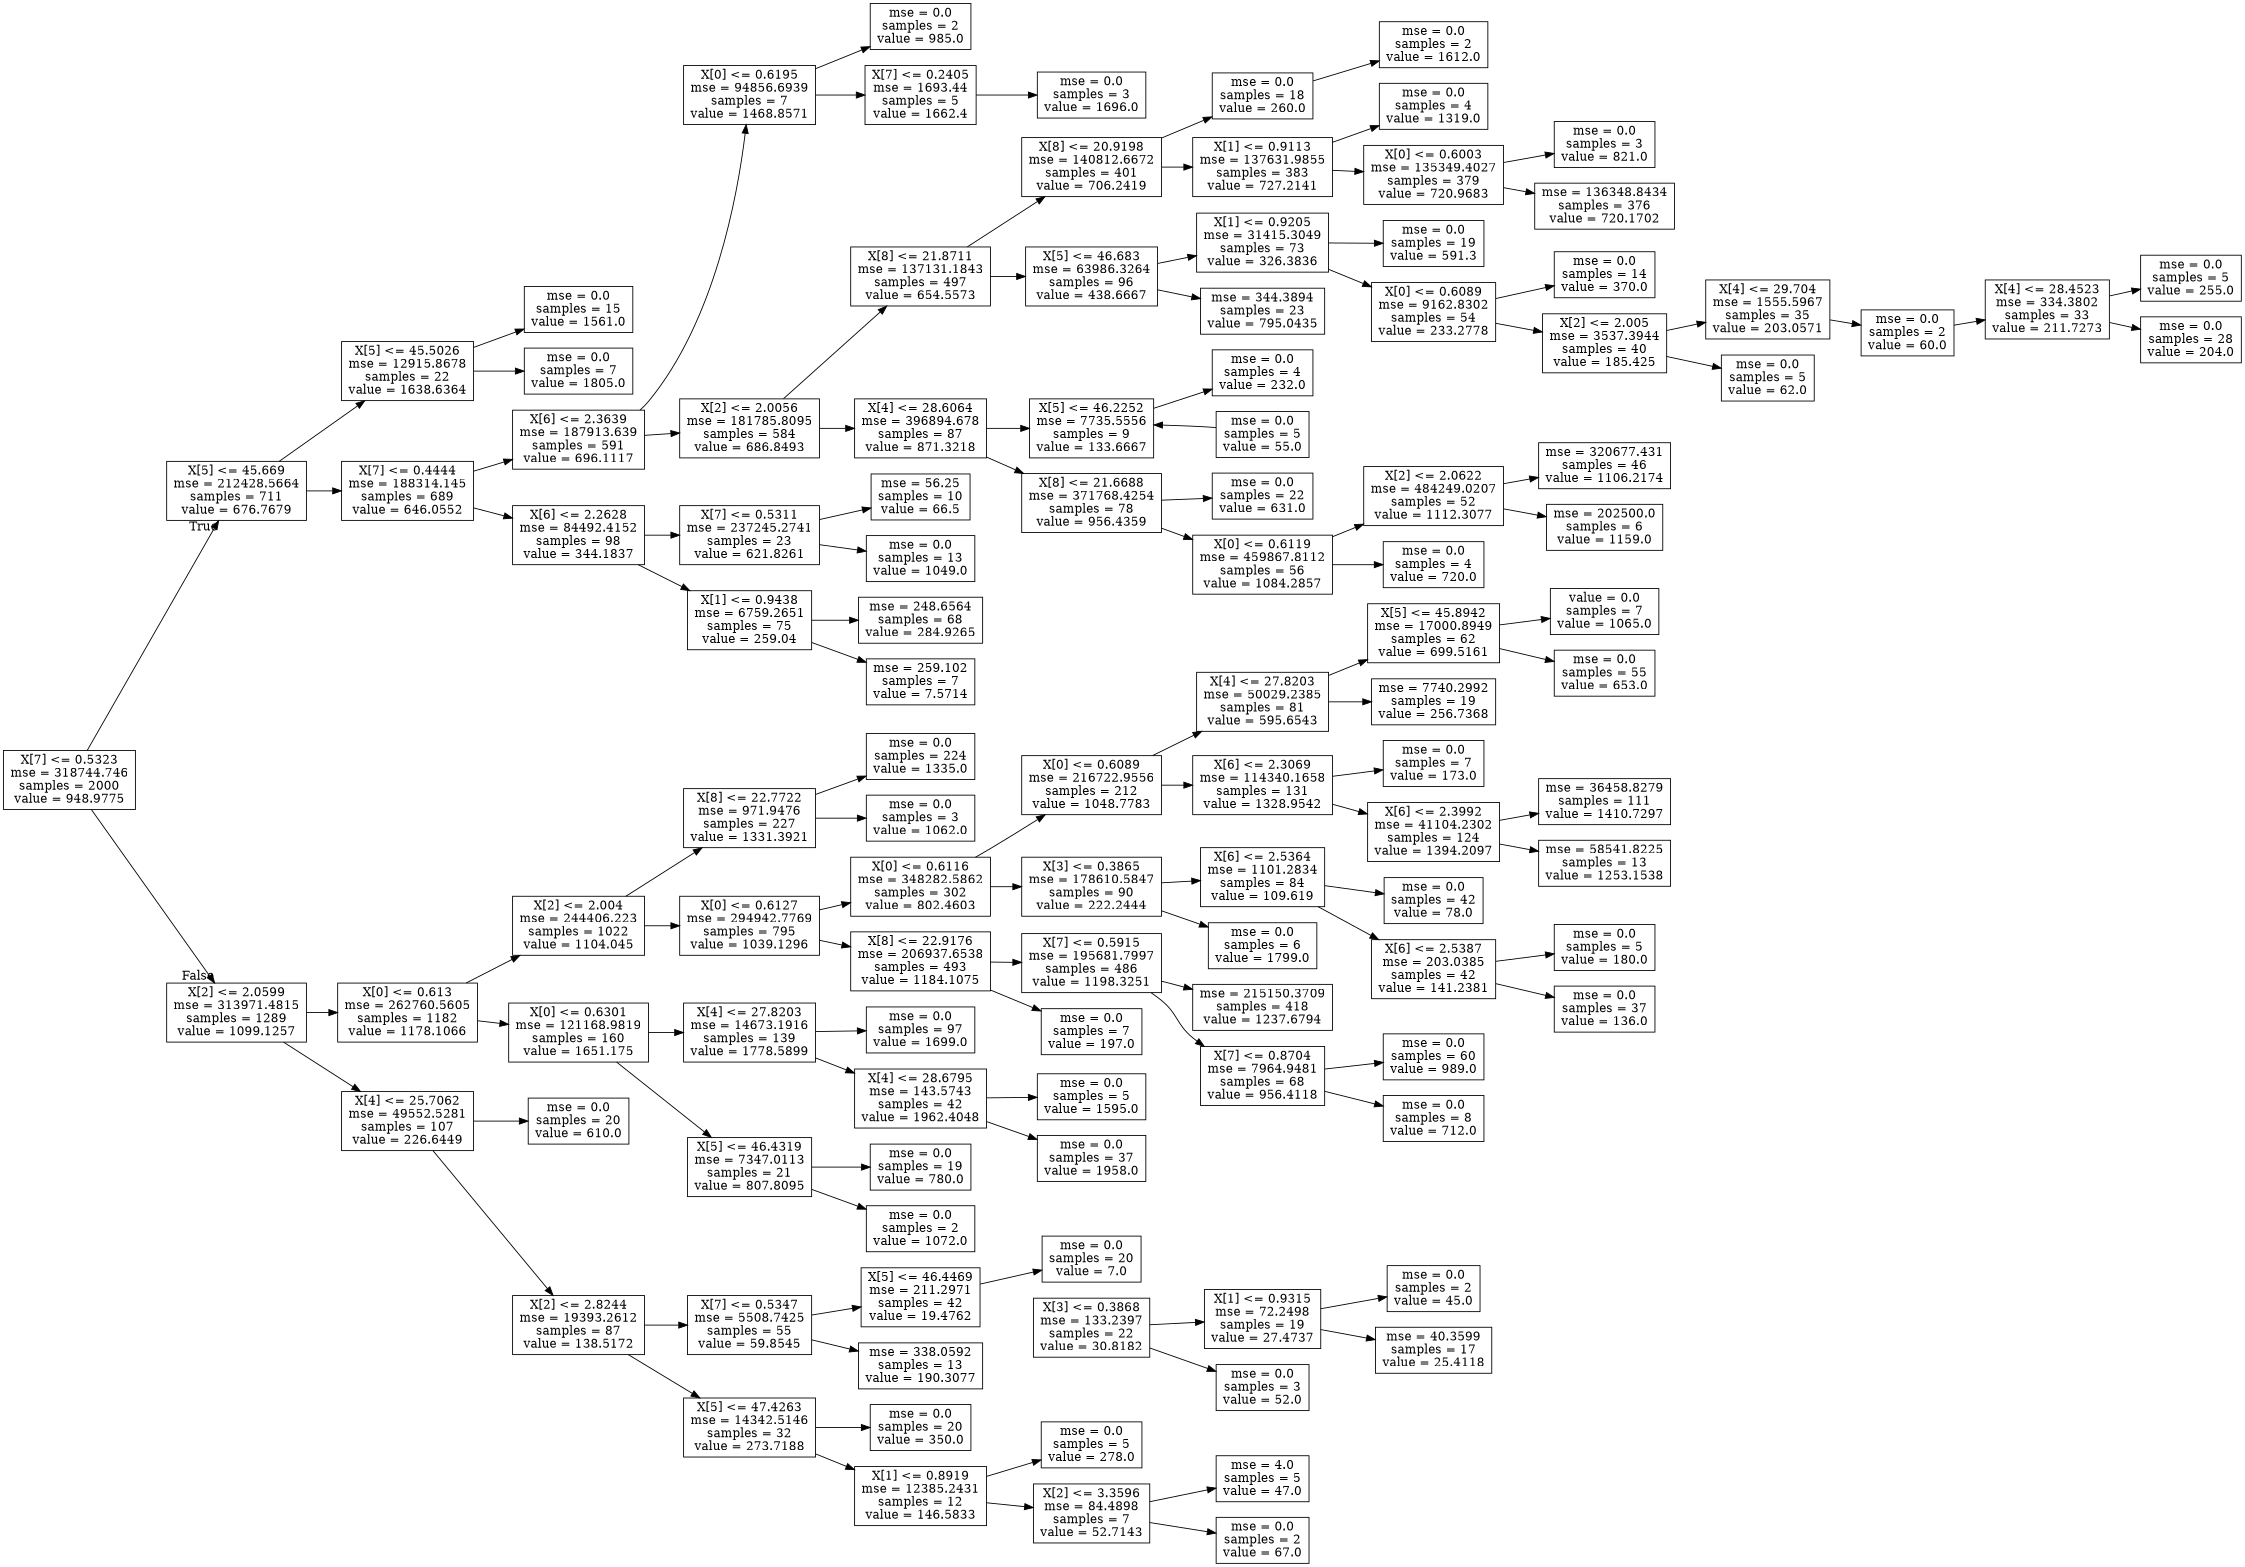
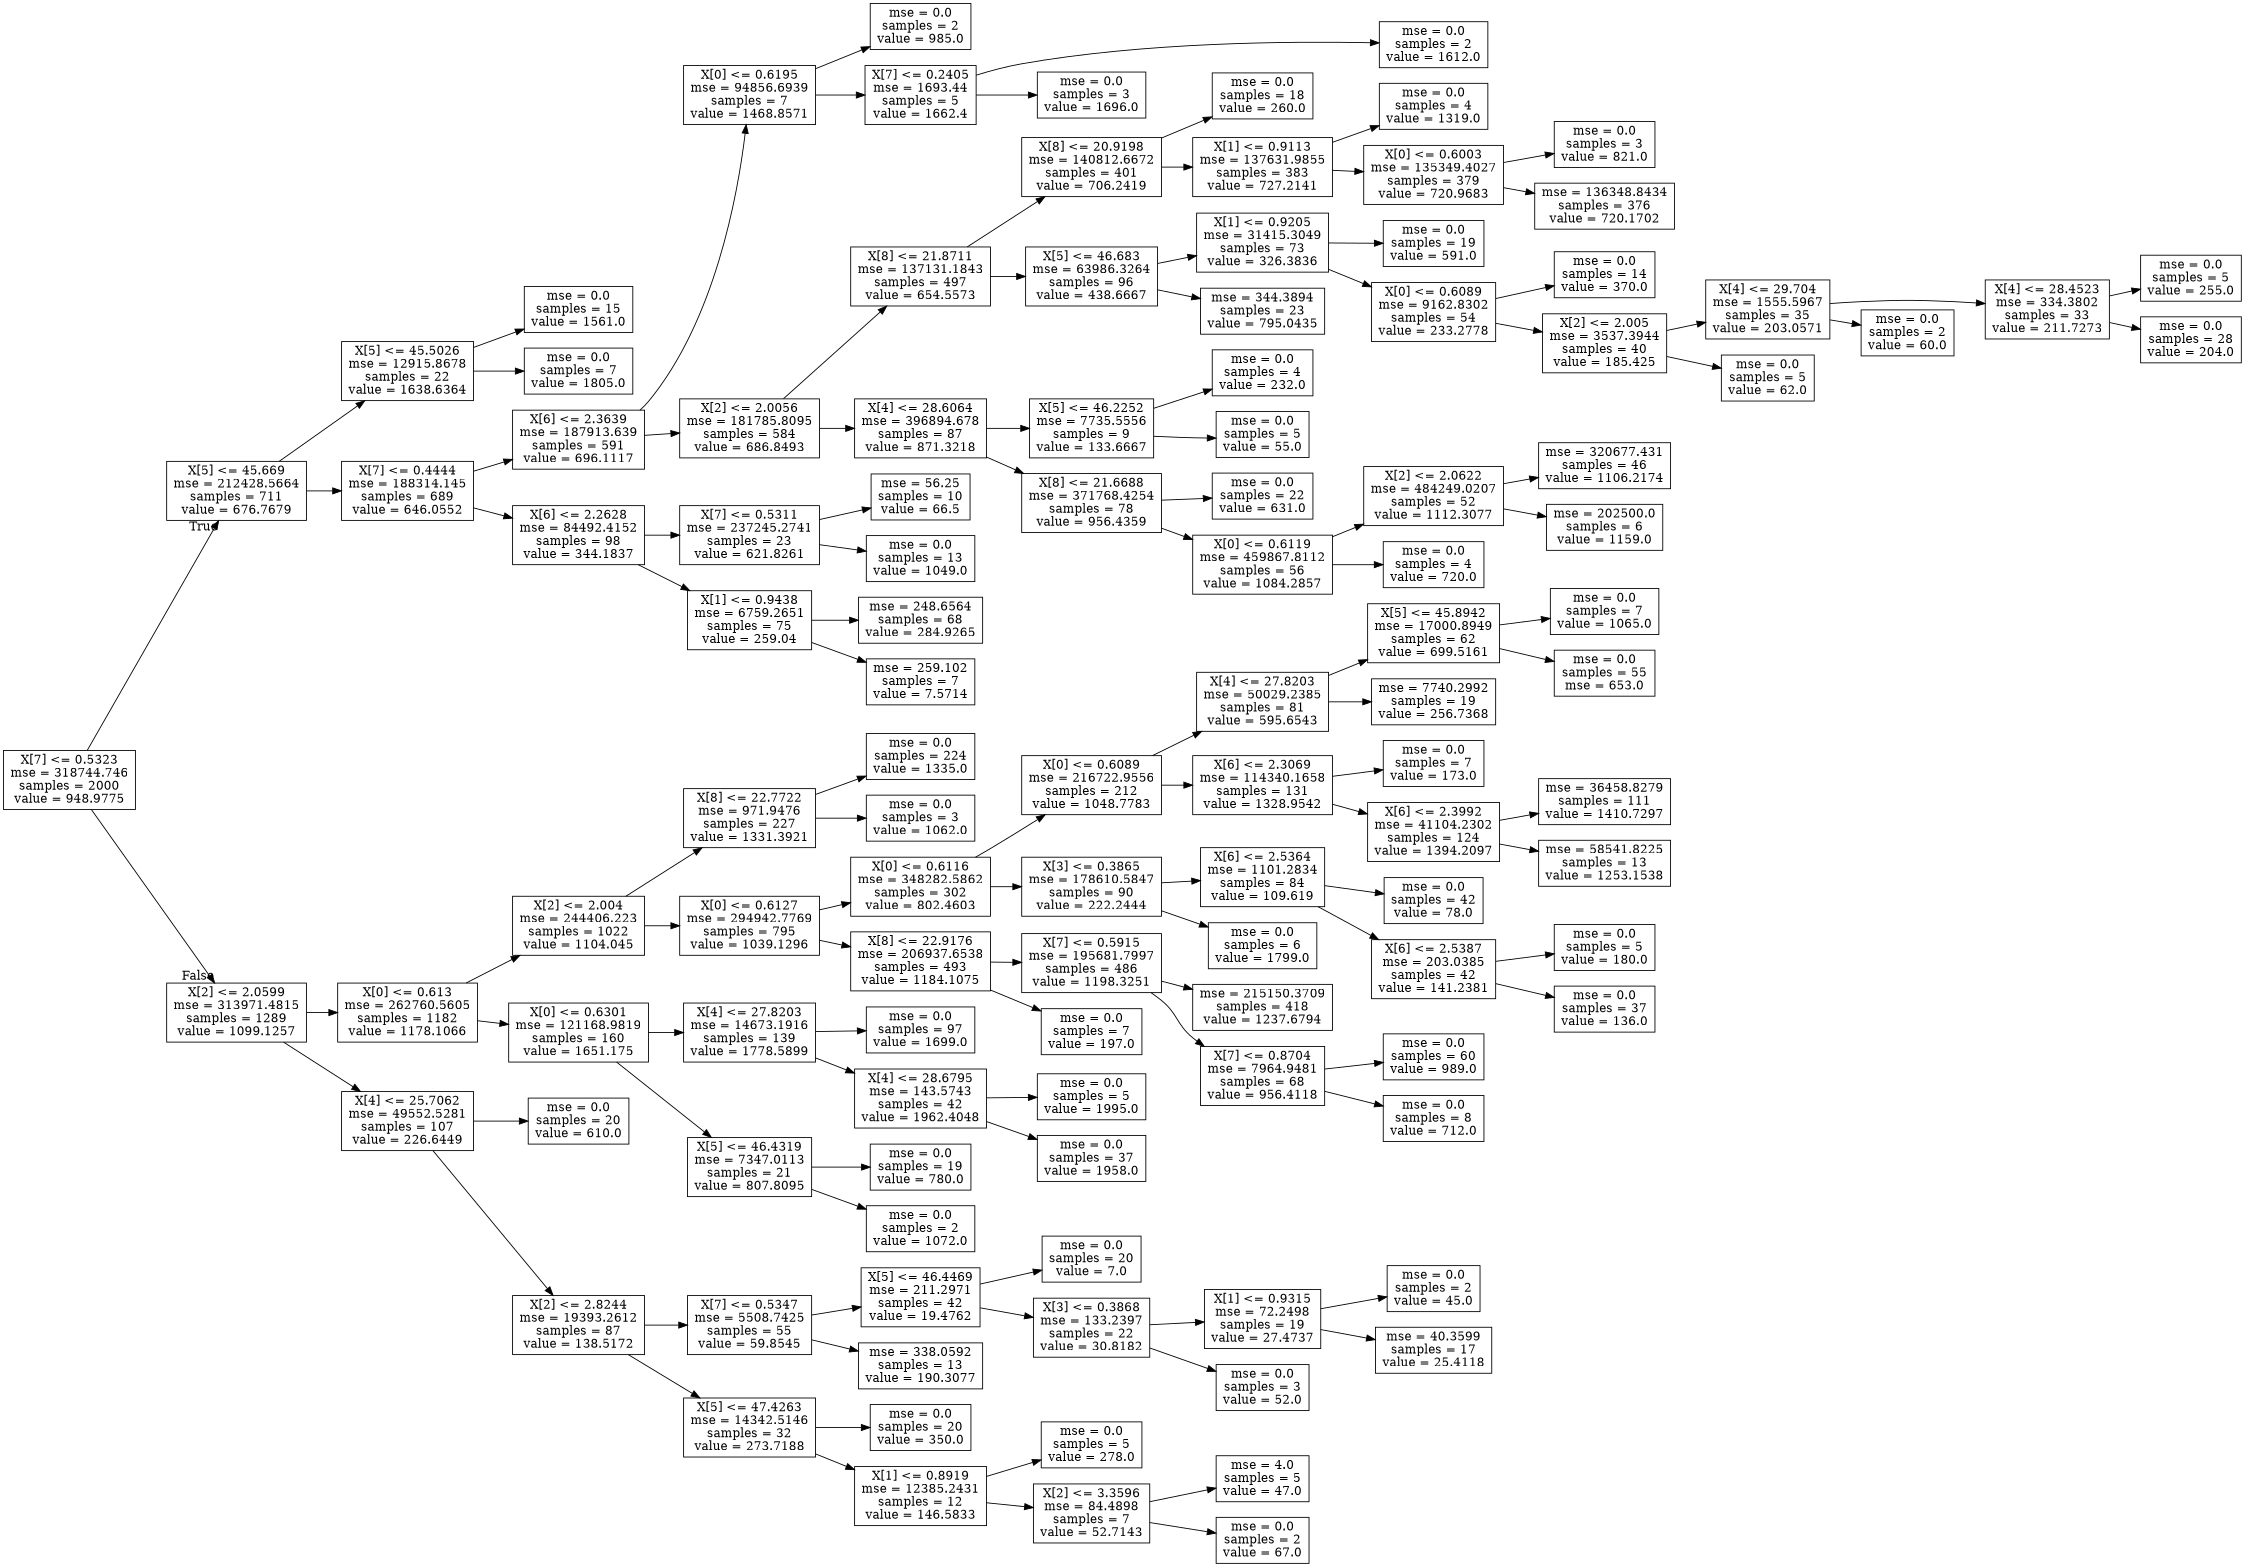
  digraph {
    rankdir=LR
    node [shape=box]
    n1 [label="X[7] <= 0.5323\nmse = 318744.746\nsamples = 2000\nvalue = 948.9775"]
    n2 [label="X[5] <= 45.669\nmse = 212428.5664\nsamples = 711\nvalue = 676.7679"]
    n3 [label="X[2] <= 2.0599\nmse = 313971.4815\nsamples = 1289\nvalue = 1099.1257"]
    n4 [label="X[5] <= 45.5026\nmse = 12915.8678\nsamples = 22\nvalue = 1638.6364"]
    n5 [label="X[7] <= 0.4444\nmse = 188314.145\nsamples = 689\nvalue = 646.0552"]
    n6 [label="X[0] <= 0.613\nmse = 262760.5605\nsamples = 1182\nvalue = 1178.1066"]
    n7 [label="X[4] <= 25.7062\nmse = 49552.5281\nsamples = 107\nvalue = 226.6449"]
    n8 [label="mse = 0.0\nsamples = 15\nvalue = 1561.0"]
    n9 [label="mse = 0.0\nsamples = 7\nvalue = 1805.0"]
    n10 [label="X[6] <= 2.3639\nmse = 187913.639\nsamples = 591\nvalue = 696.1117"]
    n11 [label="X[6] <= 2.2628\nmse = 84492.4152\nsamples = 98\nvalue = 344.1837"]
    n12 [label="X[0] <= 0.6195\nmse = 94856.6939\nsamples = 7\nvalue = 1468.8571"]
    n13 [label="X[2] <= 2.0056\nmse = 181785.8095\nsamples = 584\nvalue = 686.8493"]
    n14 [label="X[7] <= 0.5311\nmse = 237245.2741\nsamples = 23\nvalue = 621.8261"]
    n15 [label="X[1] <= 0.9438\nmse = 6759.2651\nsamples = 75\nvalue = 259.04"]
    n16 [label="mse = 0.0\nsamples = 2\nvalue = 985.0"]
    n17 [label="X[7] <= 0.2405\nmse = 1693.44\nsamples = 5\nvalue = 1662.4"]
    n18 [label="X[8] <= 21.8711\nmse = 137131.1843\nsamples = 497\nvalue = 654.5573"]
    n19 [label="X[4] <= 28.6064\nmse = 396894.678\nsamples = 87\nvalue = 871.3218"]
    n20 [label="mse = 0.0\nsamples = 2\nvalue = 1612.0"]
    n21 [label="mse = 0.0\nsamples = 3\nvalue = 1696.0"]
    n22 [label="X[8] <= 20.9198\nmse = 140812.6672\nsamples = 401\nvalue = 706.2419"]
    n23 [label="X[5] <= 46.683\nmse = 63986.3264\nsamples = 96\nvalue = 438.6667"]
    n24 [label="X[5] <= 46.2252\nmse = 7735.5556\nsamples = 9\nvalue = 133.6667"]
    n25 [label="X[8] <= 21.6688\nmse = 371768.4254\nsamples = 78\nvalue = 956.4359"]
    n26 [label="mse = 0.0\nsamples = 18\nvalue = 260.0"]
    n27 [label="X[1] <= 0.9113\nmse = 137631.9855\nsamples = 383\nvalue = 727.2141"]
    n28 [label="X[1] <= 0.9205\nmse = 31415.3049\nsamples = 73\nvalue = 326.3836"]
    n29 [label="mse = 344.3894\nsamples = 23\nvalue = 795.0435"]
    n30 [label="mse = 0.0\nsamples = 4\nvalue = 1319.0"]
    n31 [label="X[0] <= 0.6003\nmse = 135349.4027\nsamples = 379\nvalue = 720.9683"]
    n32 [label="mse = 0.0\nsamples = 3\nvalue = 821.0"]
    n33 [label="mse = 136348.8434\nsamples = 376\nvalue = 720.1702"]
-   n34 [label="mse = 0.0\nsamples = 19\nvalue = 591.3"]
+   n34 [label="mse = 0.0\nsamples = 19\nvalue = 591.0"]
    n35 [label="X[0] <= 0.6089\nmse = 9162.8302\nsamples = 54\nvalue = 233.2778"]
    n36 [label="mse = 0.0\nsamples = 14\nvalue = 370.0"]
    n37 [label="X[2] <= 2.005\nmse = 3537.3944\nsamples = 40\nvalue = 185.425"]
    n38 [label="X[4] <= 29.704\nmse = 1555.5967\nsamples = 35\nvalue = 203.0571"]
    n39 [label="mse = 0.0\nsamples = 5\nvalue = 62.0"]
    n40 [label="X[4] <= 28.4523\nmse = 334.3802\nsamples = 33\nvalue = 211.7273"]
    n41 [label="mse = 0.0\nsamples = 2\nvalue = 60.0"]
    n42 [label="mse = 0.0\nsamples = 5\nvalue = 255.0"]
    n43 [label="mse = 0.0\nsamples = 28\nvalue = 204.0"]
    n44 [label="mse = 0.0\nsamples = 4\nvalue = 232.0"]
    n45 [label="mse = 0.0\nsamples = 5\nvalue = 55.0"]
    n46 [label="mse = 0.0\nsamples = 22\nvalue = 631.0"]
    n47 [label="X[0] <= 0.6119\nmse = 459867.8112\nsamples = 56\nvalue = 1084.2857"]
    n48 [label="X[2] <= 2.0622\nmse = 484249.0207\nsamples = 52\nvalue = 1112.3077"]
    n49 [label="mse = 0.0\nsamples = 4\nvalue = 720.0"]
    n50 [label="mse = 320677.431\nsamples = 46\nvalue = 1106.2174"]
    n51 [label="mse = 202500.0\nsamples = 6\nvalue = 1159.0"]
    n52 [label="mse = 56.25\nsamples = 10\nvalue = 66.5"]
    n53 [label="mse = 0.0\nsamples = 13\nvalue = 1049.0"]
    n54 [label="mse = 248.6564\nsamples = 68\nvalue = 284.9265"]
    n55 [label="mse = 259.102\nsamples = 7\nvalue = 7.5714"]
    n56 [label="X[2] <= 2.004\nmse = 244406.223\nsamples = 1022\nvalue = 1104.045"]
    n57 [label="X[0] <= 0.6301\nmse = 121168.9819\nsamples = 160\nvalue = 1651.175"]
    n58 [label="mse = 0.0\nsamples = 20\nvalue = 610.0"]
    n59 [label="X[2] <= 2.8244\nmse = 19393.2612\nsamples = 87\nvalue = 138.5172"]
    n60 [label="X[8] <= 22.7722\nmse = 971.9476\nsamples = 227\nvalue = 1331.3921"]
    n61 [label="X[0] <= 0.6127\nmse = 294942.7769\nsamples = 795\nvalue = 1039.1296"]
    n62 [label="X[4] <= 27.8203\nmse = 14673.1916\nsamples = 139\nvalue = 1778.5899"]
    n63 [label="X[5] <= 46.4319\nmse = 7347.0113\nsamples = 21\nvalue = 807.8095"]
    n64 [label="mse = 0.0\nsamples = 224\nvalue = 1335.0"]
    n65 [label="mse = 0.0\nsamples = 3\nvalue = 1062.0"]
    n66 [label="X[0] <= 0.6116\nmse = 348282.5862\nsamples = 302\nvalue = 802.4603"]
    n67 [label="X[8] <= 22.9176\nmse = 206937.6538\nsamples = 493\nvalue = 1184.1075"]
    n68 [label="X[0] <= 0.6089\nmse = 216722.9556\nsamples = 212\nvalue = 1048.7783"]
    n69 [label="X[3] <= 0.3865\nmse = 178610.5847\nsamples = 90\nvalue = 222.2444"]
    n70 [label="X[7] <= 0.5915\nmse = 195681.7997\nsamples = 486\nvalue = 1198.3251"]
    n71 [label="mse = 0.0\nsamples = 7\nvalue = 197.0"]
    n72 [label="X[4] <= 27.8203\nmse = 50029.2385\nsamples = 81\nvalue = 595.6543"]
    n73 [label="X[6] <= 2.3069\nmse = 114340.1658\nsamples = 131\nvalue = 1328.9542"]
    n74 [label="X[6] <= 2.5364\nmse = 1101.2834\nsamples = 84\nvalue = 109.619"]
    n75 [label="mse = 0.0\nsamples = 6\nvalue = 1799.0"]
    n76 [label="X[5] <= 45.8942\nmse = 17000.8949\nsamples = 62\nvalue = 699.5161"]
    n77 [label="mse = 7740.2992\nsamples = 19\nvalue = 256.7368"]
    n78 [label="mse = 0.0\nsamples = 7\nvalue = 173.0"]
    n79 [label="X[6] <= 2.3992\nmse = 41104.2302\nsamples = 124\nvalue = 1394.2097"]
-   n80 [label="value = 0.0\nsamples = 7\nvalue = 1065.0"]
-   n81 [label="mse = 0.0\nsamples = 55\nvalue = 653.0"]
+   n80 [label="mse = 0.0\nsamples = 7\nvalue = 1065.0"]
+   n81 [label="mse = 0.0\nsamples = 55\nmse = 653.0"]
    n82 [label="mse = 36458.8279\nsamples = 111\nvalue = 1410.7297"]
    n83 [label="mse = 58541.8225\nsamples = 13\nvalue = 1253.1538"]
    n84 [label="mse = 0.0\nsamples = 42\nvalue = 78.0"]
    n85 [label="X[6] <= 2.5387\nmse = 203.0385\nsamples = 42\nvalue = 141.2381"]
    n86 [label="mse = 0.0\nsamples = 5\nvalue = 180.0"]
    n87 [label="mse = 0.0\nsamples = 37\nvalue = 136.0"]
    n88 [label="mse = 215150.3709\nsamples = 418\nvalue = 1237.6794"]
    n89 [label="X[7] <= 0.8704\nmse = 7964.9481\nsamples = 68\nvalue = 956.4118"]
    n90 [label="mse = 0.0\nsamples = 60\nvalue = 989.0"]
    n91 [label="mse = 0.0\nsamples = 8\nvalue = 712.0"]
    n92 [label="mse = 0.0\nsamples = 97\nvalue = 1699.0"]
    n93 [label="X[4] <= 28.6795\nmse = 143.5743\nsamples = 42\nvalue = 1962.4048"]
    n94 [label="mse = 0.0\nsamples = 19\nvalue = 780.0"]
    n95 [label="mse = 0.0\nsamples = 2\nvalue = 1072.0"]
-   n96 [label="mse = 0.0\nsamples = 5\nvalue = 1595.0"]
+   n96 [label="mse = 0.0\nsamples = 5\nvalue = 1995.0"]
    n97 [label="mse = 0.0\nsamples = 37\nvalue = 1958.0"]
    n98 [label="X[7] <= 0.5347\nmse = 5508.7425\nsamples = 55\nvalue = 59.8545"]
    n99 [label="X[5] <= 47.4263\nmse = 14342.5146\nsamples = 32\nvalue = 273.7188"]
    n100 [label="X[5] <= 46.4469\nmse = 211.2971\nsamples = 42\nvalue = 19.4762"]
    n101 [label="mse = 338.0592\nsamples = 13\nvalue = 190.3077"]
    n102 [label="mse = 0.0\nsamples = 20\nvalue = 350.0"]
    n103 [label="X[1] <= 0.8919\nmse = 12385.2431\nsamples = 12\nvalue = 146.5833"]
    n104 [label="mse = 0.0\nsamples = 20\nvalue = 7.0"]
    n105 [label="X[3] <= 0.3868\nmse = 133.2397\nsamples = 22\nvalue = 30.8182"]
    n106 [label="X[1] <= 0.9315\nmse = 72.2498\nsamples = 19\nvalue = 27.4737"]
    n107 [label="mse = 0.0\nsamples = 3\nvalue = 52.0"]
    n108 [label="mse = 0.0\nsamples = 2\nvalue = 45.0"]
    n109 [label="mse = 40.3599\nsamples = 17\nvalue = 25.4118"]
    n110 [label="mse = 0.0\nsamples = 5\nvalue = 278.0"]
    n111 [label="X[2] <= 3.3596\nmse = 84.4898\nsamples = 7\nvalue = 52.7143"]
    n112 [label="mse = 4.0\nsamples = 5\nvalue = 47.0"]
    n113 [label="mse = 0.0\nsamples = 2\nvalue = 67.0"]
    n1 -> n2 [headlabel=True labelangle=45 labeldistance=2.5]
    n1 -> n3 [headlabel=False labelangle=-45 labeldistance=2.5]
    n2 -> n4
    n2 -> n5
    n3 -> n6
    n3 -> n7
    n4 -> n8
    n4 -> n9
    n5 -> n10
    n5 -> n11
    n6 -> n56
    n6 -> n57
    n7 -> n58
    n7 -> n59
    n10 -> n12
    n10 -> n13
    n11 -> n14
    n11 -> n15
    n12 -> n16
    n12 -> n17
    n13 -> n18
    n13 -> n19
    n14 -> n52
    n14 -> n53
    n15 -> n54
    n15 -> n55
-   n26 -> n20
+   n17 -> n20
    n17 -> n21
    n18 -> n22
    n18 -> n23
    n19 -> n24
    n19 -> n25
    n22 -> n26
    n22 -> n27
    n23 -> n28
    n23 -> n29
    n24 -> n44
-   n45 -> n24
+   n24 -> n45
    n25 -> n46
    n25 -> n47
    n27 -> n30
    n27 -> n31
    n28 -> n34
    n28 -> n35
    n31 -> n32
    n31 -> n33
    n35 -> n36
    n35 -> n37
    n37 -> n38
    n37 -> n39
-   n41 -> n40
+   n38 -> n40
    n38 -> n41
    n40 -> n42
    n40 -> n43
    n47 -> n48
    n47 -> n49
    n48 -> n50
    n48 -> n51
    n56 -> n60
    n56 -> n61
    n57 -> n62
    n57 -> n63
    n59 -> n98
    n59 -> n99
    n60 -> n64
    n60 -> n65
    n61 -> n66
    n61 -> n67
    n62 -> n92
    n62 -> n93
    n63 -> n94
    n63 -> n95
    n66 -> n68
    n66 -> n69
    n67 -> n70
    n67 -> n71
    n68 -> n72
    n68 -> n73
    n69 -> n74
    n69 -> n75
    n70 -> n88
    n70 -> n89
    n72 -> n76
    n72 -> n77
    n73 -> n78
    n73 -> n79
    n74 -> n84
    n74 -> n85
    n76 -> n80
    n76 -> n81
    n79 -> n82
    n79 -> n83
    n85 -> n86
    n85 -> n87
    n89 -> n90
    n89 -> n91
    n93 -> n96
    n93 -> n97
    n98 -> n100
    n98 -> n101
    n99 -> n102
    n99 -> n103
    n100 -> n104
+   n100 -> n105
    n103 -> n110
    n103 -> n111
    n105 -> n106
    n105 -> n107
    n106 -> n108
    n106 -> n109
    n111 -> n112
    n111 -> n113
  }
